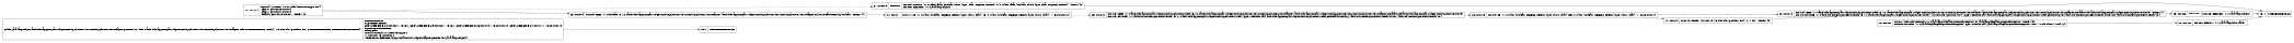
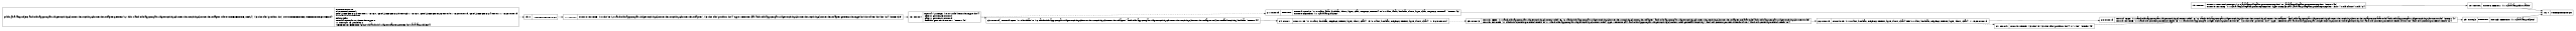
  digraph {
    rankdir=LR
    node [shape=record]
    n1 [label="{15\:\ ?|MTH_ENTER_BLOCK\l}"]
+   n2 [label="{17\:\ 0x0000|0x0000: INVOKE  (r0 I:int) = (r2 I:androidx.appcompat.widget.ActivityChooserView$ActivityChooserViewAdapter), (r3 I:int A[D('position' int)]) type: VIRTUAL call: androidx.appcompat.widget.ActivityChooserView.ActivityChooserViewAdapter.getItemViewType(int):int A[MD:(int):int (m)] (LINE:739)\l}"]
    n3 [label="{18\:\ 0x0004|0x0004: SWITCH  (r0 I:?? A[D('itemViewType' int)])\l case 0: goto B:23:0x000f\l case 1: goto B:21:0x000d\l default: goto B:19:0x0007  (LINE:740)\l}"]
    n4 [label="{21\:\ 0x000d|RETURN\l|0x000d: CONST  (r1 I:??[int, float, boolean, short, byte, char, OBJECT, ARRAY]) = (0 ??[int, float, boolean, short, byte, char, OBJECT, ARRAY])  (LINE:742)\l0x000e: RETURN  (r1 I:java.lang.Object) \l}"]
    n5 [label="{23\:\ 0x000f|0x000f: IGET  (r1 I:boolean) = (r2 I:androidx.appcompat.widget.ActivityChooserView$ActivityChooserViewAdapter) androidx.appcompat.widget.ActivityChooserView.ActivityChooserViewAdapter.mShowDefaultActivity boolean  (LINE:744)\l}"]
    n6 [label="{19\:\ 0x0007|0x0007: NEW_INSTANCE  (r1 I:java.lang.IllegalArgumentException) =  java.lang.IllegalArgumentException  (LINE:749)\l0x0009: INVOKE  (r1 I:java.lang.IllegalArgumentException) type: DIRECT call: java.lang.IllegalArgumentException.\<init\>():void A[MD:():void (c)]\l}"]
    n7 [label="{20\:\ 0x000c|0x000c: THROW  (r1 I:java.lang.Throwable) \l}"]
    n8 [label="{16\:\ ?|MTH_EXIT_BLOCK\l}"]
    n9 [label="{24\:\ 0x0011|0x0011: IF  (r1 I:??[int, boolean, OBJECT, ARRAY, byte, short, char]) != (0 ??[int, boolean, OBJECT, ARRAY, byte, short, char])  \-\> B:28:0x001d \l}"]
    n10 [label="{25\:\ 0x0013|0x0013: IGET  (r1 I:androidx.appcompat.widget.ActivityChooserModel) = (r2 I:androidx.appcompat.widget.ActivityChooserView$ActivityChooserViewAdapter) androidx.appcompat.widget.ActivityChooserView.ActivityChooserViewAdapter.mDataModel androidx.appcompat.widget.ActivityChooserModel \l0x0015: INVOKE  (r1 I:android.content.pm.ResolveInfo) = (r1 I:androidx.appcompat.widget.ActivityChooserModel) type: VIRTUAL call: androidx.appcompat.widget.ActivityChooserModel.getDefaultActivity():android.content.pm.ResolveInfo A[MD:():android.content.pm.ResolveInfo (m)]\l}"]
    n11 [label="{26\:\ 0x0019|0x0019: IF  (r1 I:??[int, boolean, OBJECT, ARRAY, byte, short, char]) == (0 ??[int, boolean, OBJECT, ARRAY, byte, short, char])  \-\> B:28:0x001d \l}"]
    n12 [label="{28\:\ 0x001d|0x001d: IGET  (r1 I:androidx.appcompat.widget.ActivityChooserModel) = (r2 I:androidx.appcompat.widget.ActivityChooserView$ActivityChooserViewAdapter) androidx.appcompat.widget.ActivityChooserView.ActivityChooserViewAdapter.mDataModel androidx.appcompat.widget.ActivityChooserModel  (LINE:747)\l0x001f: INVOKE  (r1 I:android.content.pm.ResolveInfo) = (r1 I:androidx.appcompat.widget.ActivityChooserModel), (r3 I:int A[D('position' int)]) type: VIRTUAL call: androidx.appcompat.widget.ActivityChooserModel.getActivity(int):android.content.pm.ResolveInfo A[MD:(int):android.content.pm.ResolveInfo (m)]\l}"]
    n13 [label="{29\:\ 0x0023|RETURN\l|0x0023: RETURN  (r1 I:java.lang.Object) \l}"]
    n14 [label="{27\:\ 0x001b|0x001b: ARITH  (r3 I:int) = (r3 I:int A[D('position' int)]) + (1 int)  (LINE:745)\l}"]
    n15 [label="{public java.lang.Object androidx.appcompat.widget.ActivityChooserView.ActivityChooserViewAdapter.getItem((r2 'this' I:androidx.appcompat.widget.ActivityChooserView$ActivityChooserViewAdapter A[IMMUTABLE_TYPE, THIS]), (r3 I:int A[D('position' int), IMMUTABLE_TYPE, METHOD_ARGUMENT]))  | DONT_RENAME\lUSE_LINES_HINTS\lCROSS_EDGE: B:22:0x000e \-\> B:16:?, CROSS_EDGE: B:29:0x0023 \-\> B:16:?, CROSS_EDGE: B:26:0x0019 \-\> B:28:0x001d, CROSS_EDGE: B:24:0x0011 \-\> B:28:0x001d\lINLINE_NOT_NEEDED\lDebug Info:\l  0x0004\-0x002b: r0 'itemViewType' I\l  \-1 \-0x002b: r3 'position' I\lMETHOD_OVERRIDE: [ClspMth\{android.widget.Adapter.getItem(int):java.lang.Object\}]\l}"]
+   n1 -> n2
+   n2 -> n3
    n3 -> n4 [style=dashed]
    n3 -> n5
    n4 -> n8
    n5 -> n9
    n6 -> n7
    n7 -> n8
    n9 -> n10 [style=dashed]
    n10 -> n11
    n11 -> n12
    n11 -> n14 [style=dashed]
    n12 -> n13
    n13 -> n8
    n14 -> n12
    n15 -> n1
  }
